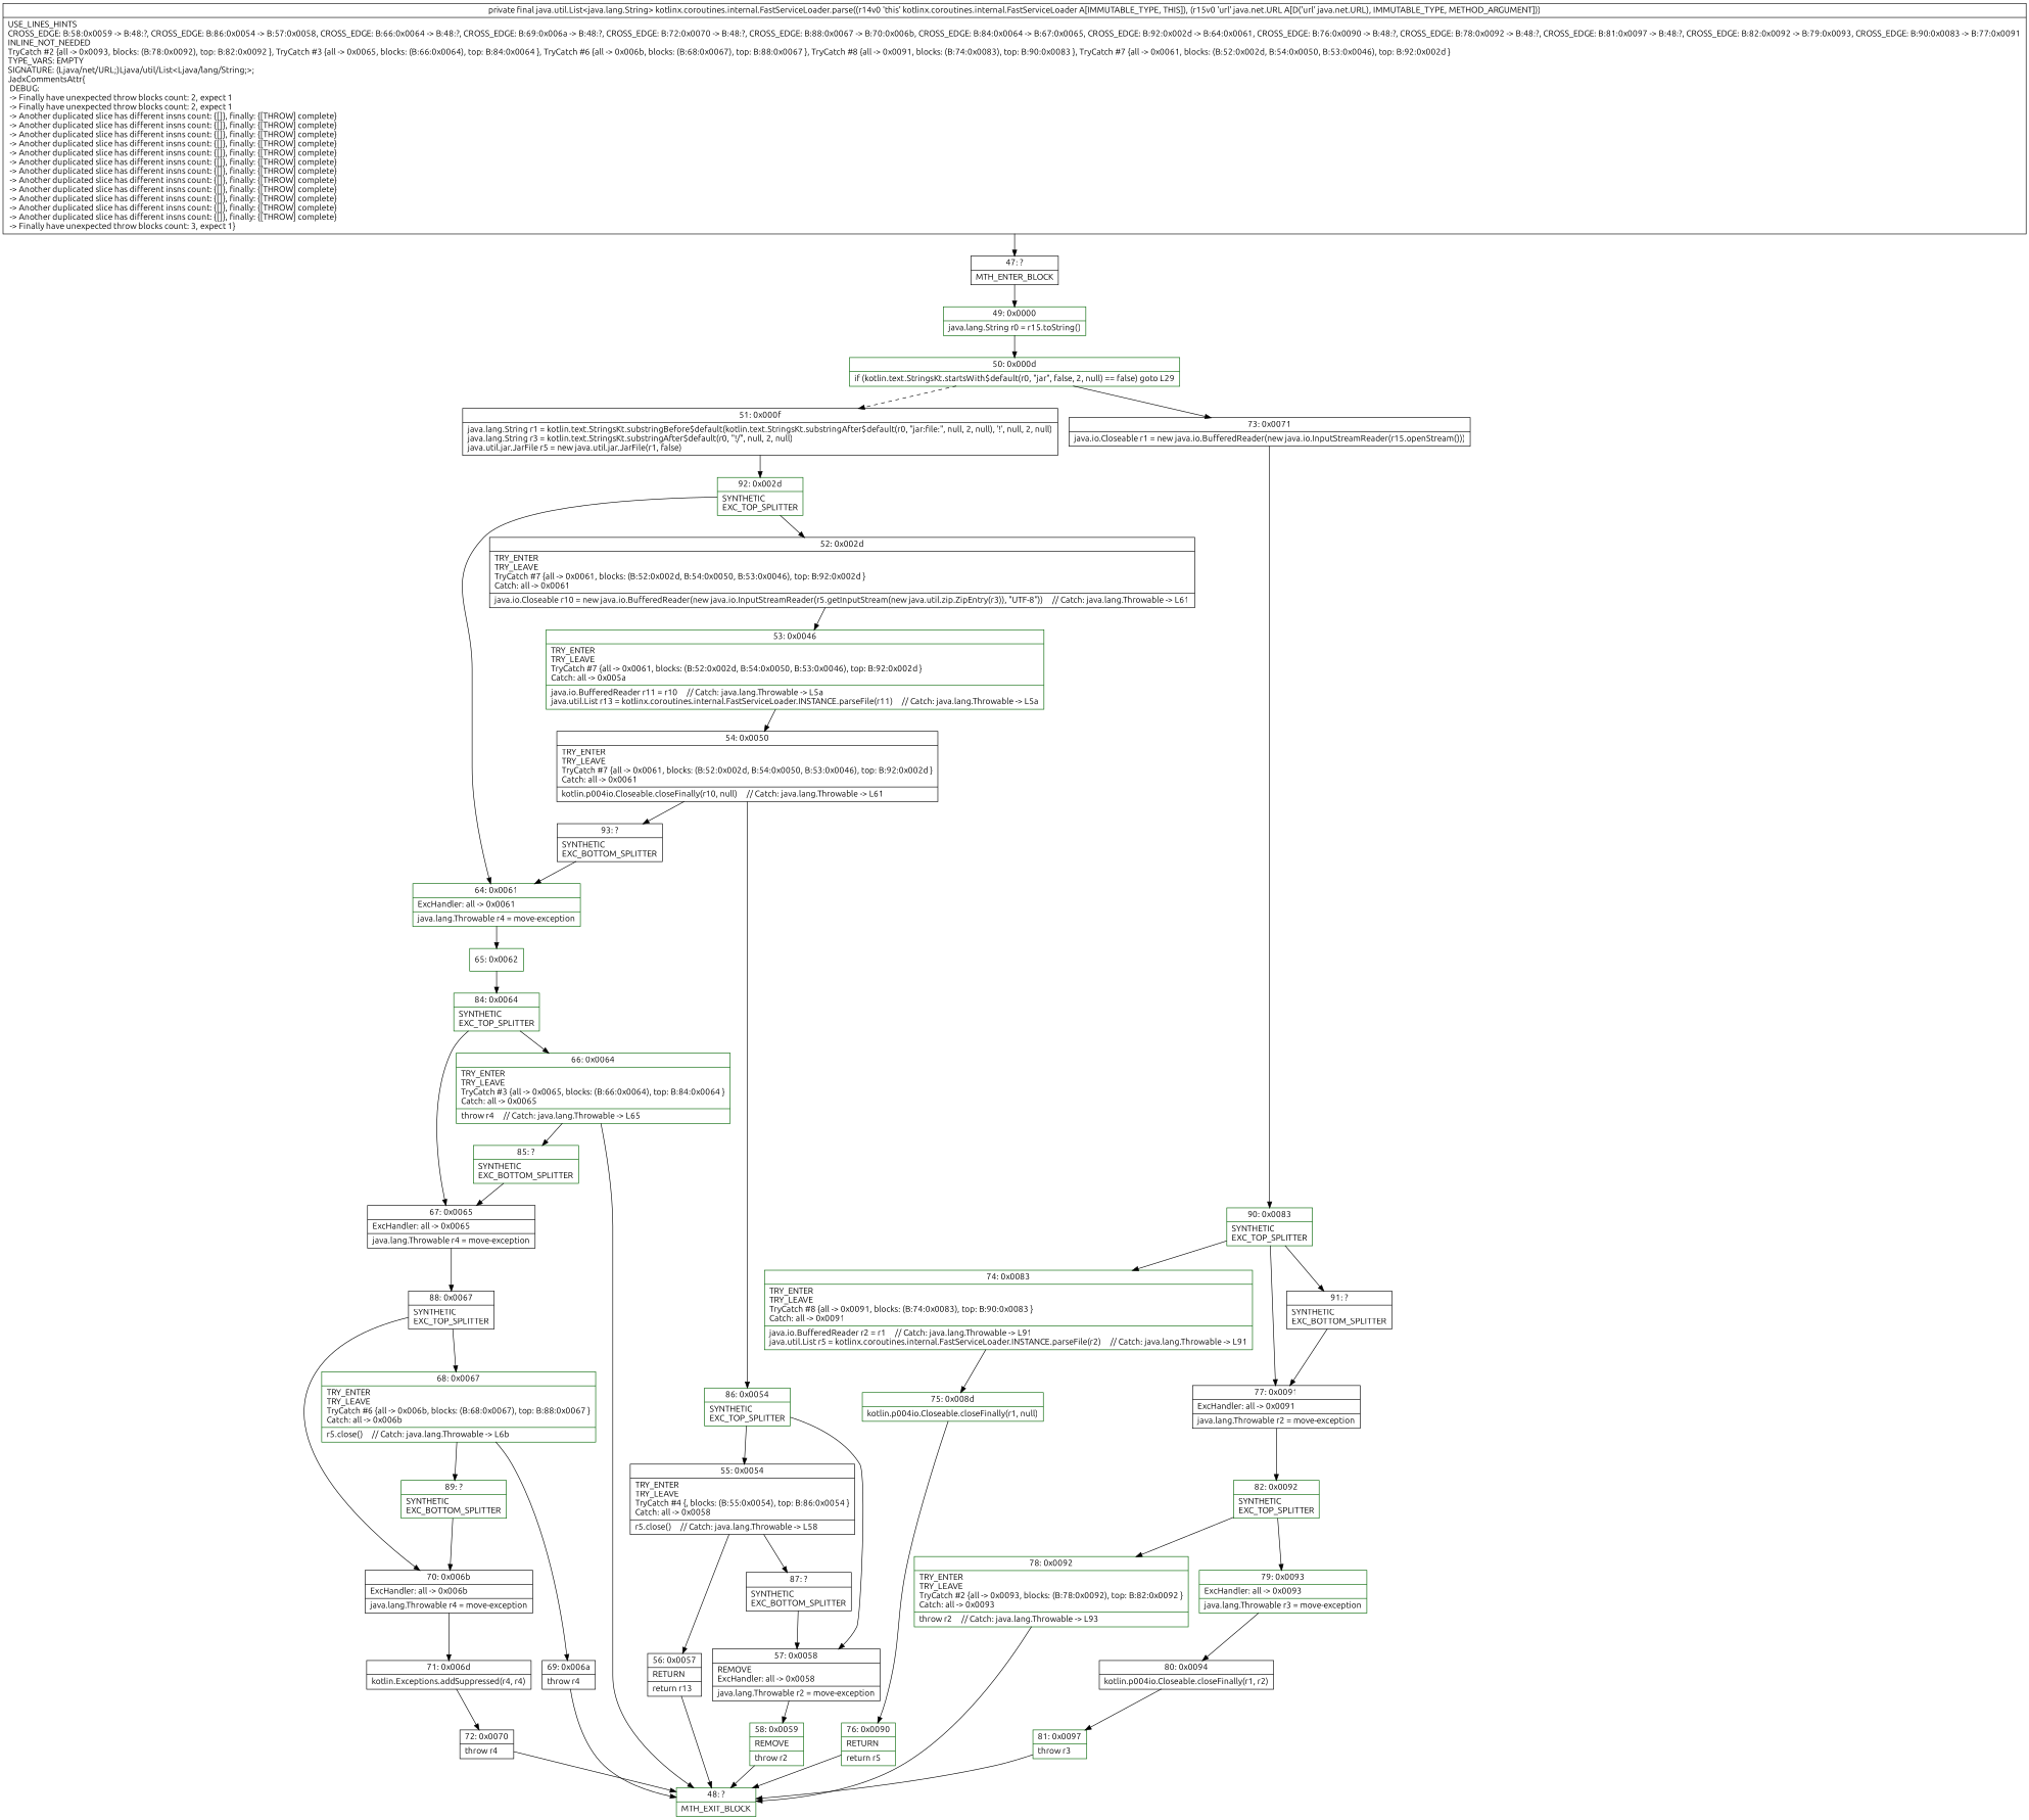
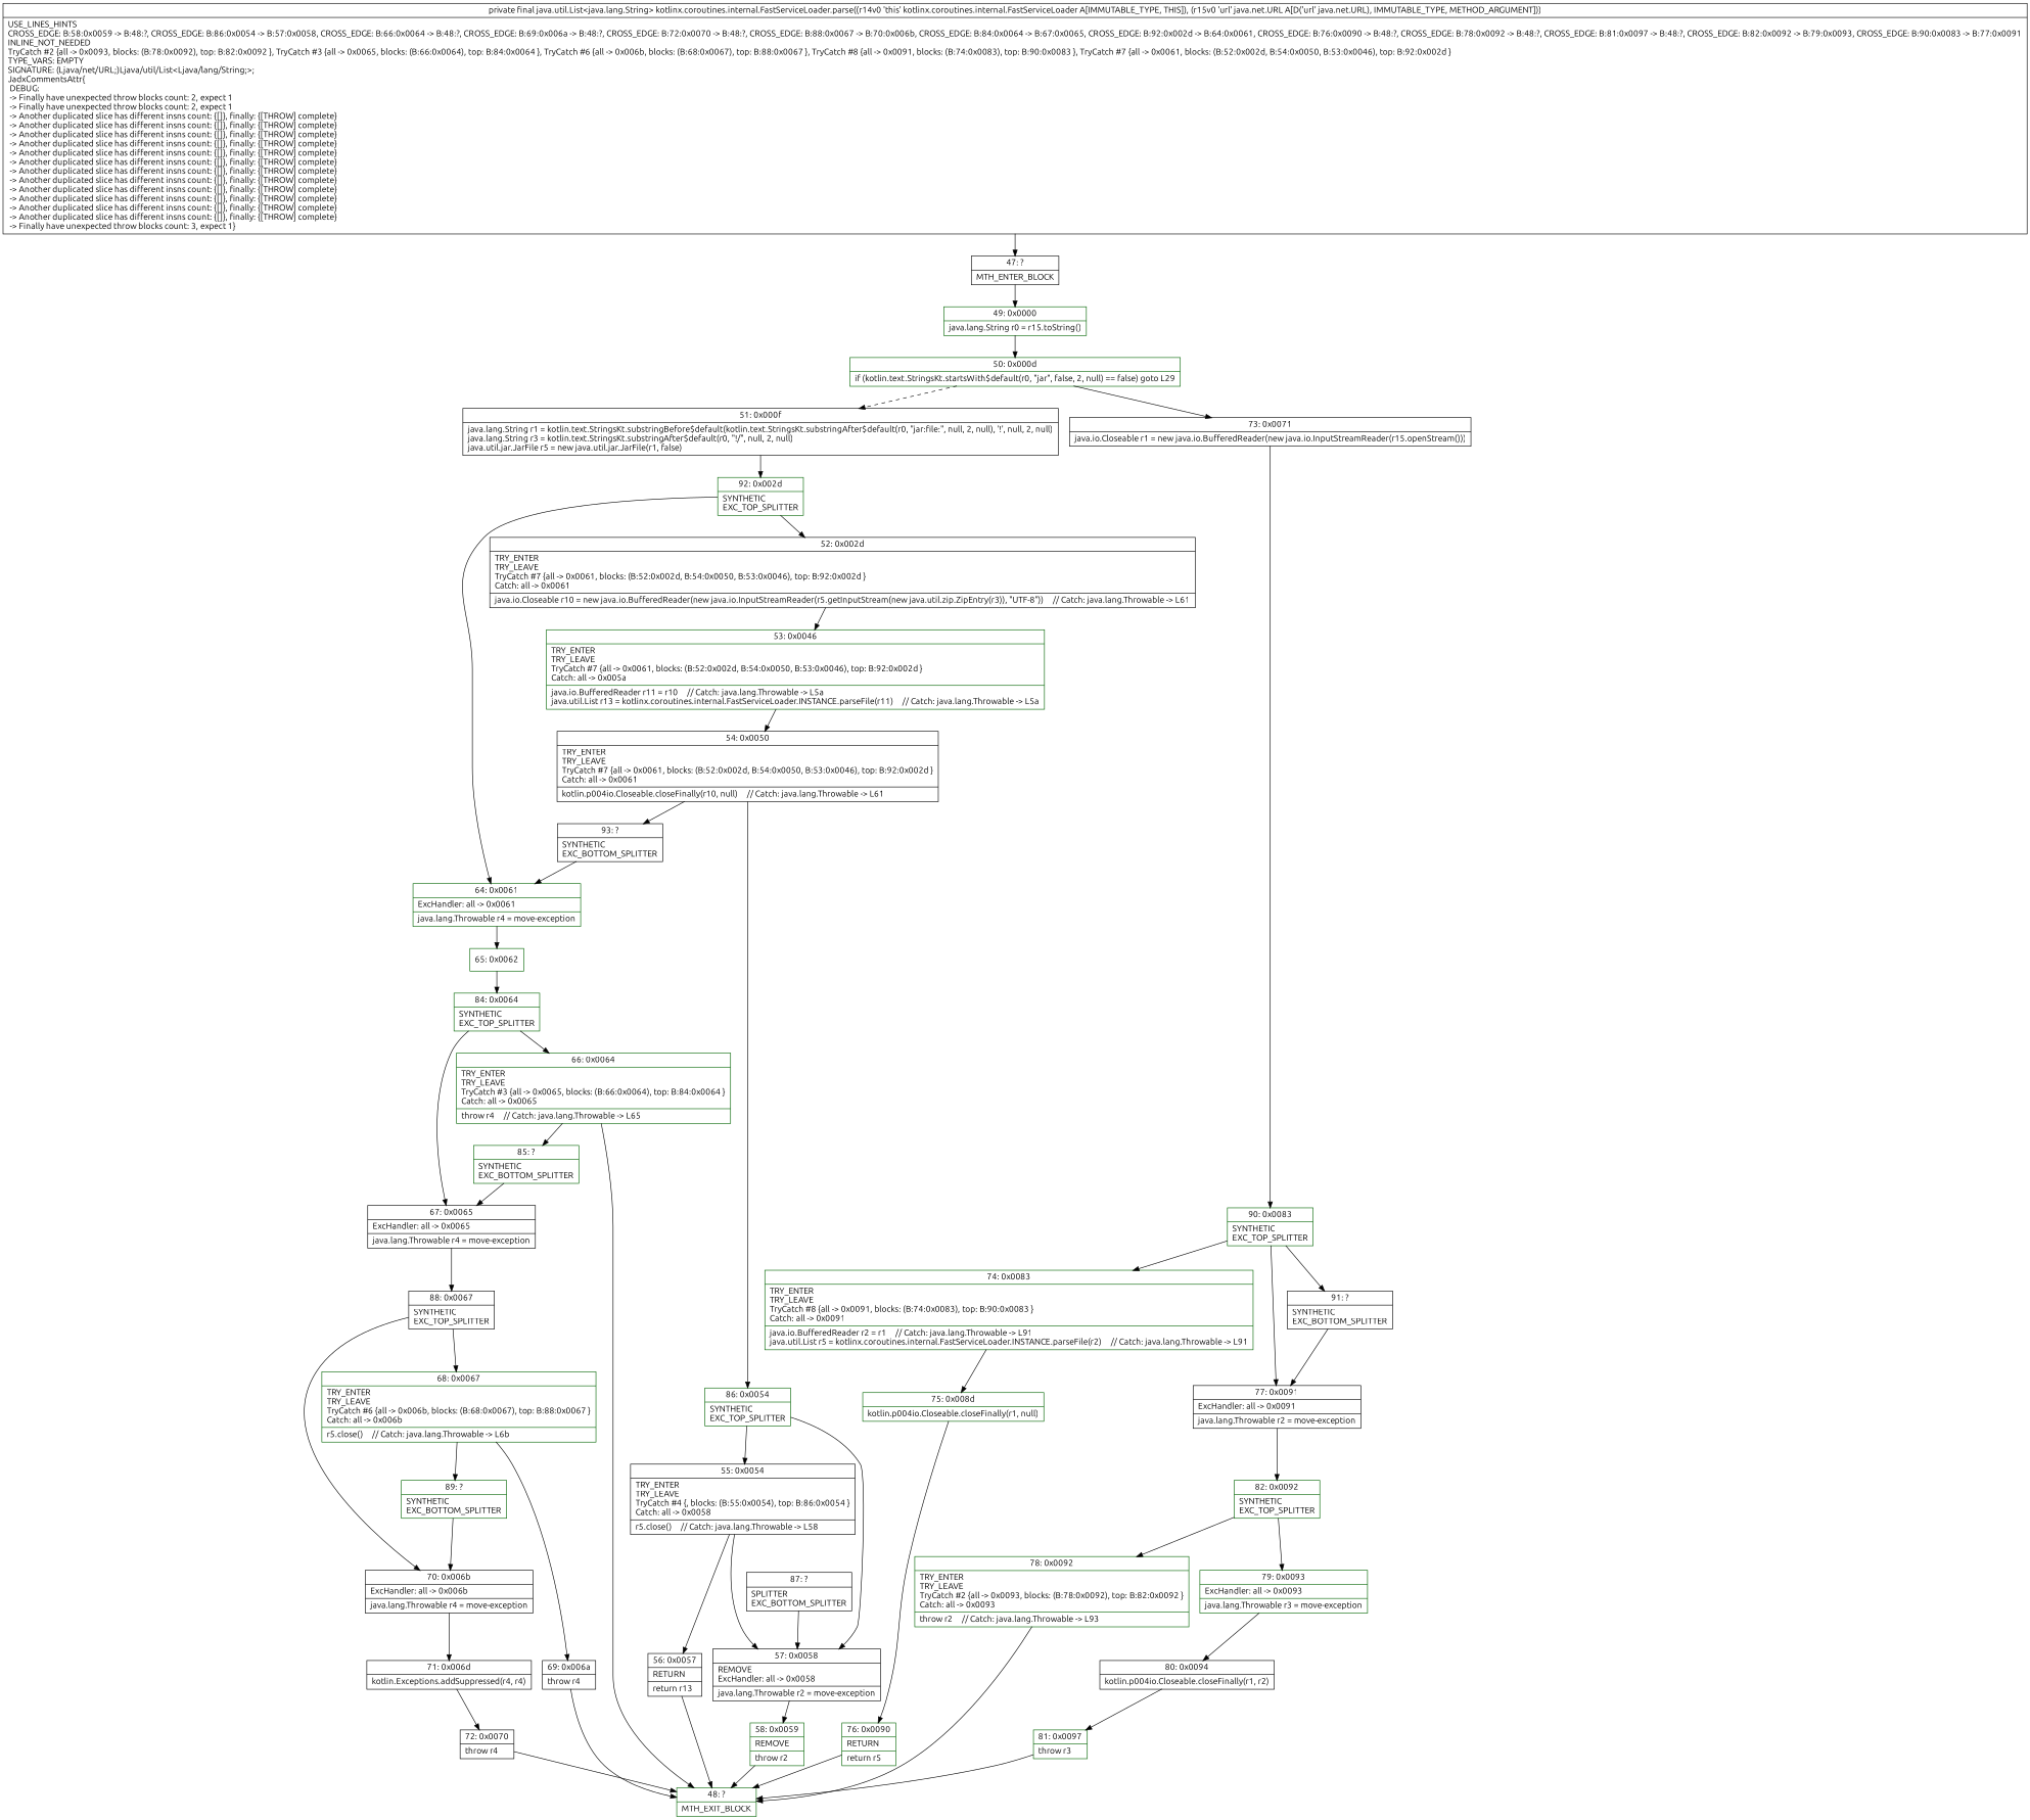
  digraph {
    fontname=Ubuntu
    node [color=darkgreen fontname=Ubuntu shape=record]
    edge [fontname=Ubuntu]
    n1 [color=black label="{47\:\ ?|MTH_ENTER_BLOCK\l}"]
    n2 [label="{49\:\ 0x0000|java.lang.String r0 = r15.toString()\l}"]
    n3 [label="{50\:\ 0x000d|if (kotlin.text.StringsKt.startsWith$default(r0, \"jar\", false, 2, null) == false) goto L29\l}"]
    n4 [color=black label="{51\:\ 0x000f|java.lang.String r1 = kotlin.text.StringsKt.substringBefore$default(kotlin.text.StringsKt.substringAfter$default(r0, \"jar:file:\", null, 2, null), '!', null, 2, null)\ljava.lang.String r3 = kotlin.text.StringsKt.substringAfter$default(r0, \"!\/\", null, 2, null)\ljava.util.jar.JarFile r5 = new java.util.jar.JarFile(r1, false)\l}"]
    n5 [color=black label="{73\:\ 0x0071|java.io.Closeable r1 = new java.io.BufferedReader(new java.io.InputStreamReader(r15.openStream()))\l}"]
    n6 [label="{92\:\ 0x002d|SYNTHETIC\lEXC_TOP_SPLITTER\l}"]
    n7 [label="{90\:\ 0x0083|SYNTHETIC\lEXC_TOP_SPLITTER\l}"]
    n8 [color=black label="{52\:\ 0x002d|TRY_ENTER\lTRY_LEAVE\lTryCatch #7 \{all \-\> 0x0061, blocks: (B:52:0x002d, B:54:0x0050, B:53:0x0046), top: B:92:0x002d \}\lCatch: all \-\> 0x0061\l|java.io.Closeable r10 = new java.io.BufferedReader(new java.io.InputStreamReader(r5.getInputStream(new java.util.zip.ZipEntry(r3)), \"UTF\-8\"))     \/\/ Catch: java.lang.Throwable \-\> L61\l}"]
    n9 [label="{64\:\ 0x0061|ExcHandler: all \-\> 0x0061\l|java.lang.Throwable r4 = move\-exception\l}"]
    n10 [label="{53\:\ 0x0046|TRY_ENTER\lTRY_LEAVE\lTryCatch #7 \{all \-\> 0x0061, blocks: (B:52:0x002d, B:54:0x0050, B:53:0x0046), top: B:92:0x002d \}\lCatch: all \-\> 0x005a\l|java.io.BufferedReader r11 = r10     \/\/ Catch: java.lang.Throwable \-\> L5a\ljava.util.List r13 = kotlinx.coroutines.internal.FastServiceLoader.INSTANCE.parseFile(r11)     \/\/ Catch: java.lang.Throwable \-\> L5a\l}"]
    n11 [label="{65\:\ 0x0062}"]
    n12 [color=black label="{54\:\ 0x0050|TRY_ENTER\lTRY_LEAVE\lTryCatch #7 \{all \-\> 0x0061, blocks: (B:52:0x002d, B:54:0x0050, B:53:0x0046), top: B:92:0x002d \}\lCatch: all \-\> 0x0061\l|kotlin.p004io.Closeable.closeFinally(r10, null)     \/\/ Catch: java.lang.Throwable \-\> L61\l}"]
    n13 [label="{86\:\ 0x0054|SYNTHETIC\lEXC_TOP_SPLITTER\l}"]
    n14 [color=black label="{93\:\ ?|SYNTHETIC\lEXC_BOTTOM_SPLITTER\l}"]
    n15 [color=black label="{55\:\ 0x0054|TRY_ENTER\lTRY_LEAVE\lTryCatch #4 \{, blocks: (B:55:0x0054), top: B:86:0x0054 \}\lCatch: all \-\> 0x0058\l|r5.close()     \/\/ Catch: java.lang.Throwable \-\> L58\l}"]
    n16 [color=black label="{57\:\ 0x0058|REMOVE\lExcHandler: all \-\> 0x0058\l|java.lang.Throwable r2 = move\-exception\l}"]
    n17 [color=black label="{56\:\ 0x0057|RETURN\l|return r13\l}"]
-   n18 [color=black label="{87\:\ ?|SYNTHETIC\lEXC_BOTTOM_SPLITTER\l}"]
+   n18 [color=black label="{87\:\ ?|SPLITTER\lEXC_BOTTOM_SPLITTER\l}"]
    n19 [label="{58\:\ 0x0059|REMOVE\l|throw r2\l}"]
    n20 [label="{48\:\ ?|MTH_EXIT_BLOCK\l}"]
    n21 [label="{84\:\ 0x0064|SYNTHETIC\lEXC_TOP_SPLITTER\l}"]
    n22 [label="{66\:\ 0x0064|TRY_ENTER\lTRY_LEAVE\lTryCatch #3 \{all \-\> 0x0065, blocks: (B:66:0x0064), top: B:84:0x0064 \}\lCatch: all \-\> 0x0065\l|throw r4     \/\/ Catch: java.lang.Throwable \-\> L65\l}"]
    n23 [color=black label="{67\:\ 0x0065|ExcHandler: all \-\> 0x0065\l|java.lang.Throwable r4 = move\-exception\l}"]
    n24 [label="{85\:\ ?|SYNTHETIC\lEXC_BOTTOM_SPLITTER\l}"]
    n25 [color=black label="{88\:\ 0x0067|SYNTHETIC\lEXC_TOP_SPLITTER\l}"]
    n26 [label="{68\:\ 0x0067|TRY_ENTER\lTRY_LEAVE\lTryCatch #6 \{all \-\> 0x006b, blocks: (B:68:0x0067), top: B:88:0x0067 \}\lCatch: all \-\> 0x006b\l|r5.close()     \/\/ Catch: java.lang.Throwable \-\> L6b\l}"]
    n27 [color=black label="{70\:\ 0x006b|ExcHandler: all \-\> 0x006b\l|java.lang.Throwable r4 = move\-exception\l}"]
    n28 [color=black label="{69\:\ 0x006a|throw r4\l}"]
    n29 [label="{89\:\ ?|SYNTHETIC\lEXC_BOTTOM_SPLITTER\l}"]
    n30 [color=black label="{71\:\ 0x006d|kotlin.Exceptions.addSuppressed(r4, r4)\l}"]
    n31 [color=black label="{72\:\ 0x0070|throw r4\l}"]
    n32 [label="{74\:\ 0x0083|TRY_ENTER\lTRY_LEAVE\lTryCatch #8 \{all \-\> 0x0091, blocks: (B:74:0x0083), top: B:90:0x0083 \}\lCatch: all \-\> 0x0091\l|java.io.BufferedReader r2 = r1     \/\/ Catch: java.lang.Throwable \-\> L91\ljava.util.List r5 = kotlinx.coroutines.internal.FastServiceLoader.INSTANCE.parseFile(r2)     \/\/ Catch: java.lang.Throwable \-\> L91\l}"]
    n33 [color=black label="{77\:\ 0x0091|ExcHandler: all \-\> 0x0091\l|java.lang.Throwable r2 = move\-exception\l}"]
    n34 [color=black label="{91\:\ ?|SYNTHETIC\lEXC_BOTTOM_SPLITTER\l}"]
    n35 [label="{75\:\ 0x008d|kotlin.p004io.Closeable.closeFinally(r1, null)\l}"]
    n36 [label="{82\:\ 0x0092|SYNTHETIC\lEXC_TOP_SPLITTER\l}"]
    n37 [label="{76\:\ 0x0090|RETURN\l|return r5\l}"]
    n38 [label="{78\:\ 0x0092|TRY_ENTER\lTRY_LEAVE\lTryCatch #2 \{all \-\> 0x0093, blocks: (B:78:0x0092), top: B:82:0x0092 \}\lCatch: all \-\> 0x0093\l|throw r2     \/\/ Catch: java.lang.Throwable \-\> L93\l}"]
    n39 [label="{79\:\ 0x0093|ExcHandler: all \-\> 0x0093\l|java.lang.Throwable r3 = move\-exception\l}"]
    n40 [color=black label="{80\:\ 0x0094|kotlin.p004io.Closeable.closeFinally(r1, r2)\l}"]
    n41 [label="{81\:\ 0x0097|throw r3\l}"]
    n42 [color=black label="{private final java.util.List\<java.lang.String\> kotlinx.coroutines.internal.FastServiceLoader.parse((r14v0 'this' kotlinx.coroutines.internal.FastServiceLoader A[IMMUTABLE_TYPE, THIS]), (r15v0 'url' java.net.URL A[D('url' java.net.URL), IMMUTABLE_TYPE, METHOD_ARGUMENT]))  | USE_LINES_HINTS\lCROSS_EDGE: B:58:0x0059 \-\> B:48:?, CROSS_EDGE: B:86:0x0054 \-\> B:57:0x0058, CROSS_EDGE: B:66:0x0064 \-\> B:48:?, CROSS_EDGE: B:69:0x006a \-\> B:48:?, CROSS_EDGE: B:72:0x0070 \-\> B:48:?, CROSS_EDGE: B:88:0x0067 \-\> B:70:0x006b, CROSS_EDGE: B:84:0x0064 \-\> B:67:0x0065, CROSS_EDGE: B:92:0x002d \-\> B:64:0x0061, CROSS_EDGE: B:76:0x0090 \-\> B:48:?, CROSS_EDGE: B:78:0x0092 \-\> B:48:?, CROSS_EDGE: B:81:0x0097 \-\> B:48:?, CROSS_EDGE: B:82:0x0092 \-\> B:79:0x0093, CROSS_EDGE: B:90:0x0083 \-\> B:77:0x0091\lINLINE_NOT_NEEDED\lTryCatch #2 \{all \-\> 0x0093, blocks: (B:78:0x0092), top: B:82:0x0092 \}, TryCatch #3 \{all \-\> 0x0065, blocks: (B:66:0x0064), top: B:84:0x0064 \}, TryCatch #6 \{all \-\> 0x006b, blocks: (B:68:0x0067), top: B:88:0x0067 \}, TryCatch #8 \{all \-\> 0x0091, blocks: (B:74:0x0083), top: B:90:0x0083 \}, TryCatch #7 \{all \-\> 0x0061, blocks: (B:52:0x002d, B:54:0x0050, B:53:0x0046), top: B:92:0x002d \}\lTYPE_VARS: EMPTY\lSIGNATURE: (Ljava\/net\/URL;)Ljava\/util\/List\<Ljava\/lang\/String;\>;\lJadxCommentsAttr\{\l DEBUG: \l \-\> Finally have unexpected throw blocks count: 2, expect 1\l \-\> Finally have unexpected throw blocks count: 2, expect 1\l \-\> Another duplicated slice has different insns count: \{[]\}, finally: \{[THROW] complete\}\l \-\> Another duplicated slice has different insns count: \{[]\}, finally: \{[THROW] complete\}\l \-\> Another duplicated slice has different insns count: \{[]\}, finally: \{[THROW] complete\}\l \-\> Another duplicated slice has different insns count: \{[]\}, finally: \{[THROW] complete\}\l \-\> Another duplicated slice has different insns count: \{[]\}, finally: \{[THROW] complete\}\l \-\> Another duplicated slice has different insns count: \{[]\}, finally: \{[THROW] complete\}\l \-\> Another duplicated slice has different insns count: \{[]\}, finally: \{[THROW] complete\}\l \-\> Another duplicated slice has different insns count: \{[]\}, finally: \{[THROW] complete\}\l \-\> Another duplicated slice has different insns count: \{[]\}, finally: \{[THROW] complete\}\l \-\> Another duplicated slice has different insns count: \{[]\}, finally: \{[THROW] complete\}\l \-\> Another duplicated slice has different insns count: \{[]\}, finally: \{[THROW] complete\}\l \-\> Another duplicated slice has different insns count: \{[]\}, finally: \{[THROW] complete\}\l \-\> Finally have unexpected throw blocks count: 3, expect 1\}\l}"]
    n1 -> n2
    n2 -> n3
    n3 -> n4 [style=dashed]
    n3 -> n5
    n4 -> n6
    n5 -> n7
    n6 -> n8
    n6 -> n9
    n7 -> n32
    n7 -> n33
    n7 -> n34
    n8 -> n10
    n9 -> n11
    n10 -> n12
    n11 -> n21
    n12 -> n13
    n12 -> n14
    n13 -> n15
    n13 -> n16
    n14 -> n9
    n15 -> n17
-   n15 -> n18
+   n15 -> n16
    n16 -> n19
    n17 -> n20
    n18 -> n16
    n19 -> n20
    n21 -> n22
    n21 -> n23
    n22 -> n20
    n22 -> n24
    n23 -> n25
    n24 -> n23
    n25 -> n26
    n25 -> n27
    n26 -> n28
    n26 -> n29
    n27 -> n30
    n28 -> n20
    n29 -> n27
    n30 -> n31
    n31 -> n20
    n32 -> n35
    n33 -> n36
    n34 -> n33
    n35 -> n37
    n36 -> n38
    n36 -> n39
    n37 -> n20
    n38 -> n20
    n39 -> n40
    n40 -> n41
    n41 -> n20
    n42 -> n1
  }
